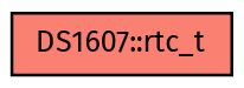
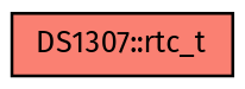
  digraph {
    rankdir=LR
    fontname="Fira Sans"
-   n1 [color=black fillcolor=salmon fontname="Fira Sans" fontsize=10 height=0.2 label="DS1607::rtc_t" shape=record style=filled width=0.4]
+   n1 [color=black fillcolor=salmon fontname="Fira Sans" fontsize=10 height=0.2 label="DS1307::rtc_t" shape=record style=filled width=0.4]
  }
